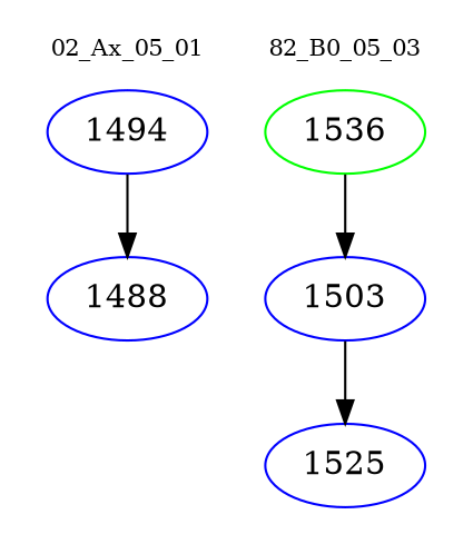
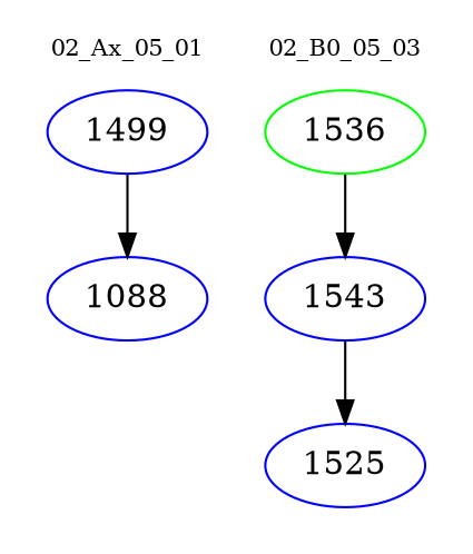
  digraph {
    node [color=blue]
    edge [color=black]
-   n1 [label=1494]
-   n2 [label=1488]
+   n1 [label=1499]
+   n2 [label=1088]
    n3 [color=green label=1536]
-   n4 [label=1503]
+   n4 [label=1543]
    n5 [label=1525]
    subgraph cluster_1 {
      color=white
      fontsize=10
      label="02_Ax_05_01"
      n1
      n2
    }
    subgraph cluster_2 {
      color=white
      fontsize=10
-     label="82_B0_05_03"
+     label="02_B0_05_03"
      n3
      n4
      n5
    }
    n1 -> n2
    n3 -> n4
    n4 -> n5
  }
